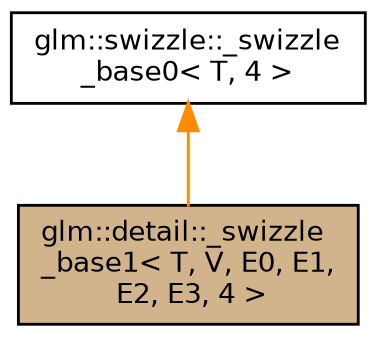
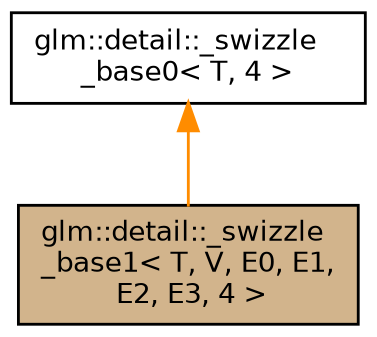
  digraph {
    node [color=black fontname=Helvetica fontsize=10 shape=record style=filled]
    n1 [fillcolor=tan fontcolor=black height=0.2 label="glm::detail::_swizzle\l_base1\< T, V, E0, E1,\l E2, E3, 4 \>" width=0.4]
-   n2 [fillcolor=white height=0.2 label="glm::swizzle::_swizzle\l_base0\< T, 4 \>" width=0.4]
+   n2 [fillcolor=white height=0.2 label="glm::detail::_swizzle\l_base0\< T, 4 \>" width=0.4]
    n2 -> n1 [color=darkorange dir=back fontname=Helvetica fontsize=10 labelfontname=Helvetica labelfontsize=10 style=solid]
  }
